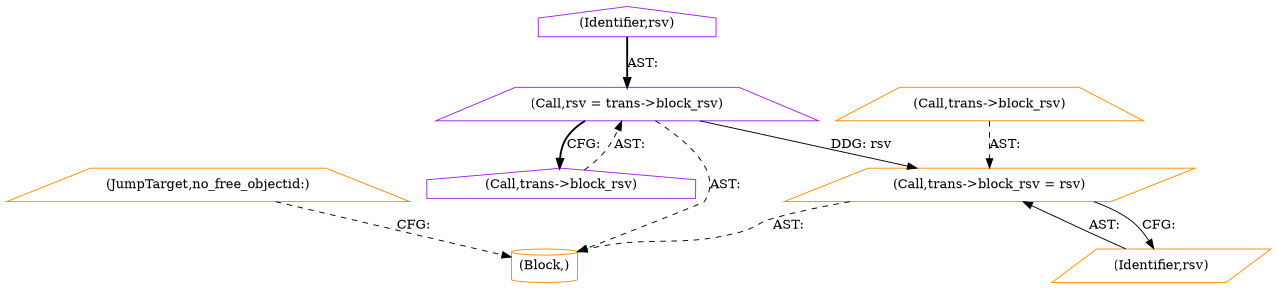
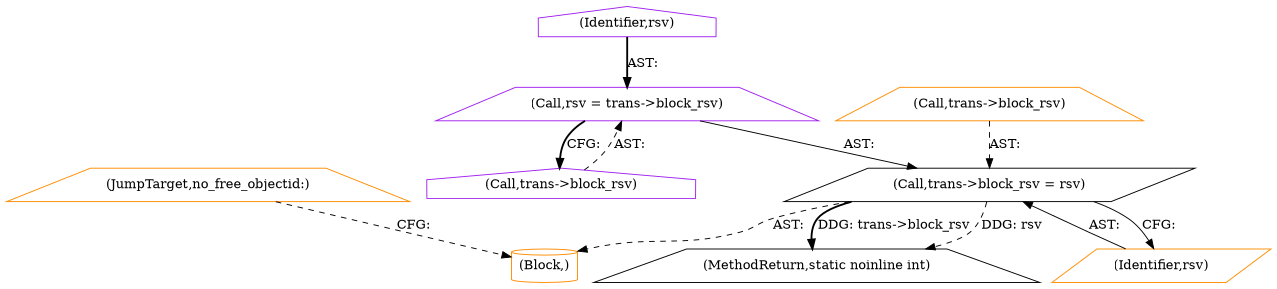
  digraph {
    node [color=darkorange shape=trapezium]
    edge [style=dashed]
-   n1 [label="(Call,trans->block_rsv = rsv)" shape=parallelogram]
+   n1 [color=black label="(Call,trans->block_rsv = rsv)" shape=parallelogram]
    n2 [label="(Identifier,rsv)" shape=parallelogram]
+   n3 [color=black label="(MethodReturn,static noinline int)"]
    n4 [label="(Block,)" shape=cylinder]
    n5 [color=purple label="(Call,rsv = trans->block_rsv)"]
    n6 [color=purple label="(Call,trans->block_rsv)" shape=house]
    n7 [label="(JumpTarget,no_free_objectid:)"]
    n8 [label="(Call,trans->block_rsv)"]
    n9 [color=purple label="(Identifier,rsv)" shape=house]
    n1 -> n2 [label="CFG: " style=solid]
+   n1 -> n3 [label="DDG: trans->block_rsv" style=bold]
+   n1 -> n3 [label="DDG: rsv"]
    n1 -> n4 [label="AST: "]
    n2 -> n1 [label="AST: " style=solid]
-   n5 -> n1 [label="DDG: rsv" style=solid]
-   n5 -> n4 [label="AST: "]
+   n5 -> n1 [label="AST: " style=solid]
    n5 -> n6 [label="CFG: " style=bold]
    n6 -> n5 [label="AST: "]
    n7 -> n4 [label="CFG: "]
    n8 -> n1 [label="AST: "]
    n9 -> n5 [label="AST: " style=bold]
  }
